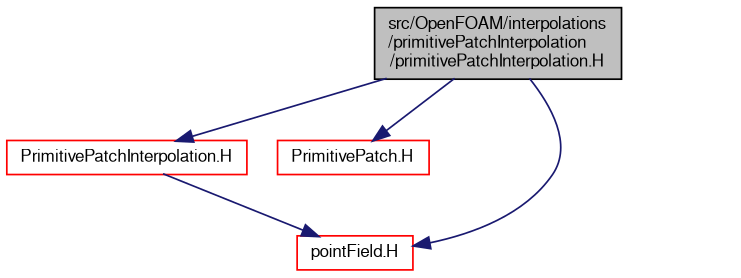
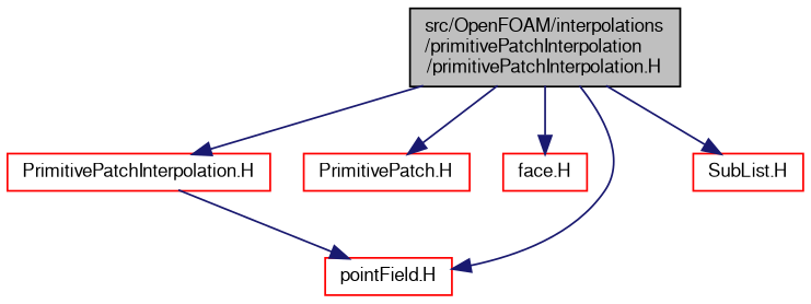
  digraph {
    node [color=red fontname=FreeSans fontsize=10 shape=record]
    edge [color=midnightblue fontname=FreeSans fontsize=10 labelfontname=FreeSans labelfontsize=10 style=solid]
    n1 [color=black fillcolor=grey75 fontcolor=black height=0.2 label="src/OpenFOAM/interpolations\l/primitivePatchInterpolation\l/primitivePatchInterpolation.H" style=filled width=0.4]
    n2 [height=0.2 label="PrimitivePatchInterpolation.H" width=0.4]
    n3 [height=0.2 label="PrimitivePatch.H" width=0.4]
+   n4 [height=0.2 label="face.H" width=0.4]
    n5 [height=0.2 label="pointField.H" width=0.4]
+   n6 [height=0.2 label="SubList.H" width=0.4]
    n1 -> n2
    n1 -> n3
+   n1 -> n4
    n1 -> n5
+   n1 -> n6
    n2 -> n5
  }
